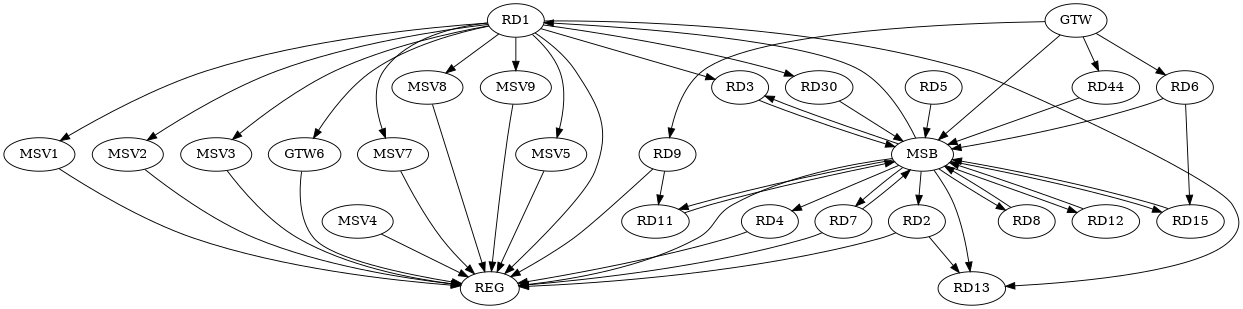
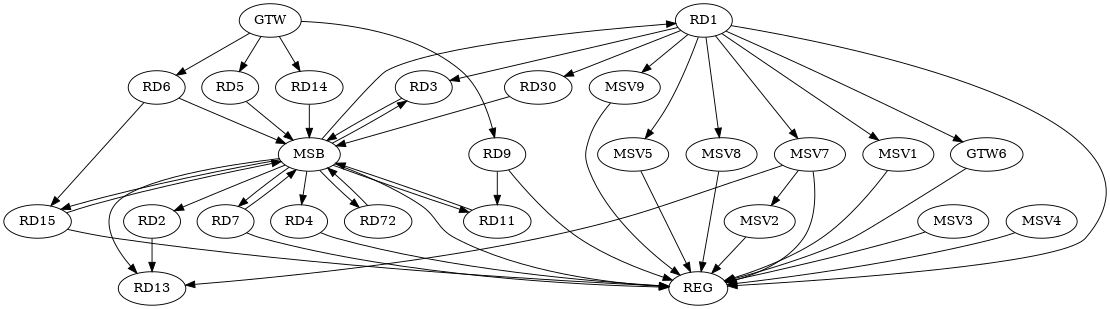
  strict digraph {
    n1 [label=RD1]
    n2 [label=RD3]
    n3 [label=RD30]
    n4 [label=RD13]
    n5 [label=REG]
    n6 [label=MSV1]
    n7 [label=MSV2]
    n8 [label=MSV3]
    n9 [label=MSV5]
    n10 [label=GTW6]
    n11 [label=MSV7]
    n12 [label=MSV8]
    n13 [label=MSV9]
    n14 [label=MSB]
    n15 [label=MSV4]
    n16 [label=RD2]
    n17 [label=RD15]
    n18 [label=RD4]
    n19 [label=RD7]
-   n20 [label=RD8]
    n21 [label=RD11]
-   n22 [label=RD12]
+   n22 [label=RD72]
    n23 [label=RD5]
    n24 [label=RD6]
    n25 [label=RD9]
-   n26 [label=RD44]
+   n26 [label=RD14]
    n27 [label=GTW]
    n1 -> n2
    n1 -> n3
-   n1 -> n4
+   n11 -> n4
    n1 -> n5
    n1 -> n6
-   n1 -> n7
-   n1 -> n8
+   n11 -> n7
    n1 -> n9
    n1 -> n10
    n1 -> n11
    n1 -> n12
    n1 -> n13
    n2 -> n14
    n3 -> n14
    n6 -> n5
    n7 -> n5
    n8 -> n5
    n9 -> n5
    n10 -> n5
    n11 -> n5
    n12 -> n5
    n13 -> n5
    n14 -> n1
    n14 -> n2
    n14 -> n4
    n14 -> n5
    n14 -> n16
    n14 -> n17
    n14 -> n18
    n14 -> n19
-   n14 -> n20
    n14 -> n21
    n14 -> n22
    n15 -> n5
    n16 -> n4
-   n16 -> n5
+   n17 -> n5
    n17 -> n14
    n18 -> n5
    n19 -> n5
    n19 -> n14
-   n20 -> n14
    n21 -> n14
    n22 -> n14
    n23 -> n14
    n24 -> n14
    n24 -> n17
    n25 -> n5
    n25 -> n21
    n26 -> n14
-   n27 -> n14
+   n27 -> n23
    n27 -> n24
    n27 -> n25
    n27 -> n26
  }
